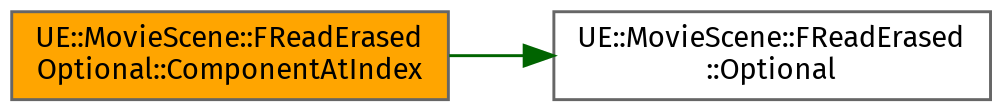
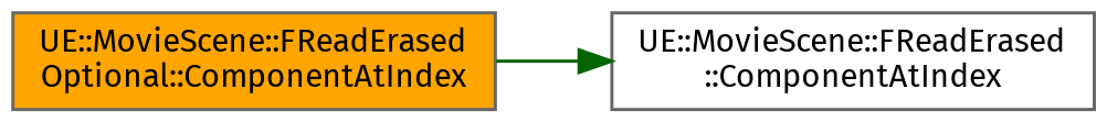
  digraph {
    rankdir=RL
    fontname="Fira Sans"
    node [fontname="Fira Sans" fontsize=10 shape=box style=filled]
-   n1 [color=gray40 fillcolor=white fontcolor=black height=0.2 label="UE::MovieScene::FReadErased\l::Optional" width=0.4]
+   n1 [color=gray40 fillcolor=white fontcolor=black height=0.2 label="UE::MovieScene::FReadErased\l::ComponentAtIndex" width=0.4]
    n2 [color=grey40 fillcolor=orange height=0.2 label="UE::MovieScene::FReadErased\lOptional::ComponentAtIndex" width=0.4]
    n1 -> n2 [color=darkgreen dir=back fontname="Fira Sans" fontsize=10 labelfontname=Helvetica labelfontsize=10 style=solid]
  }
